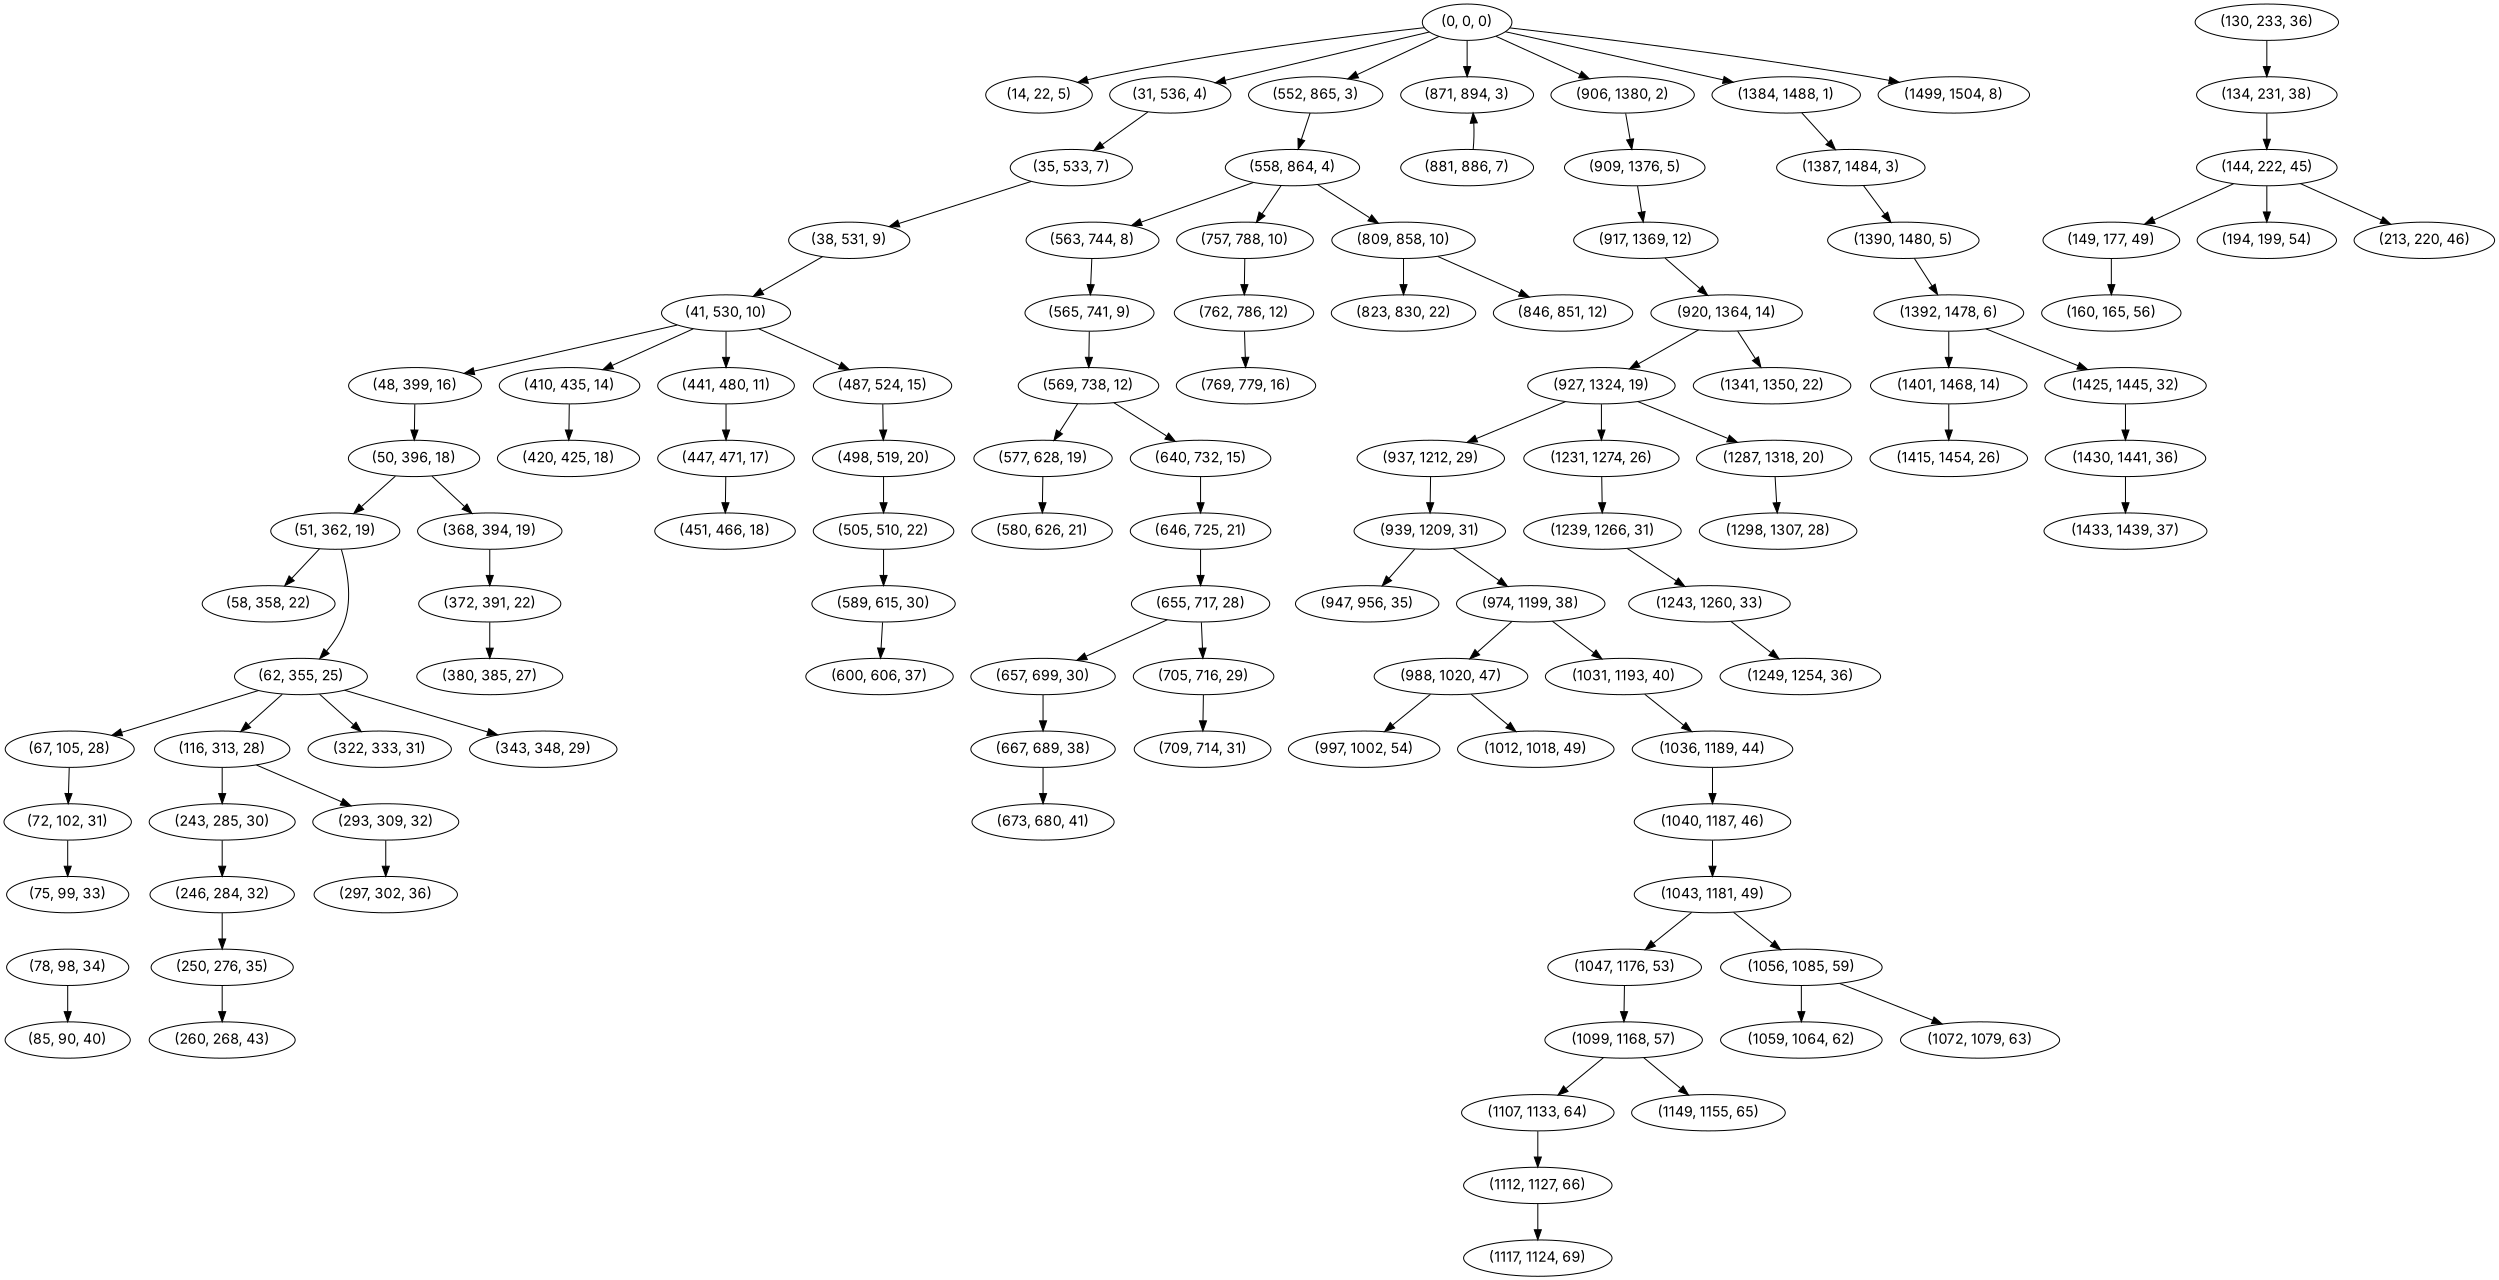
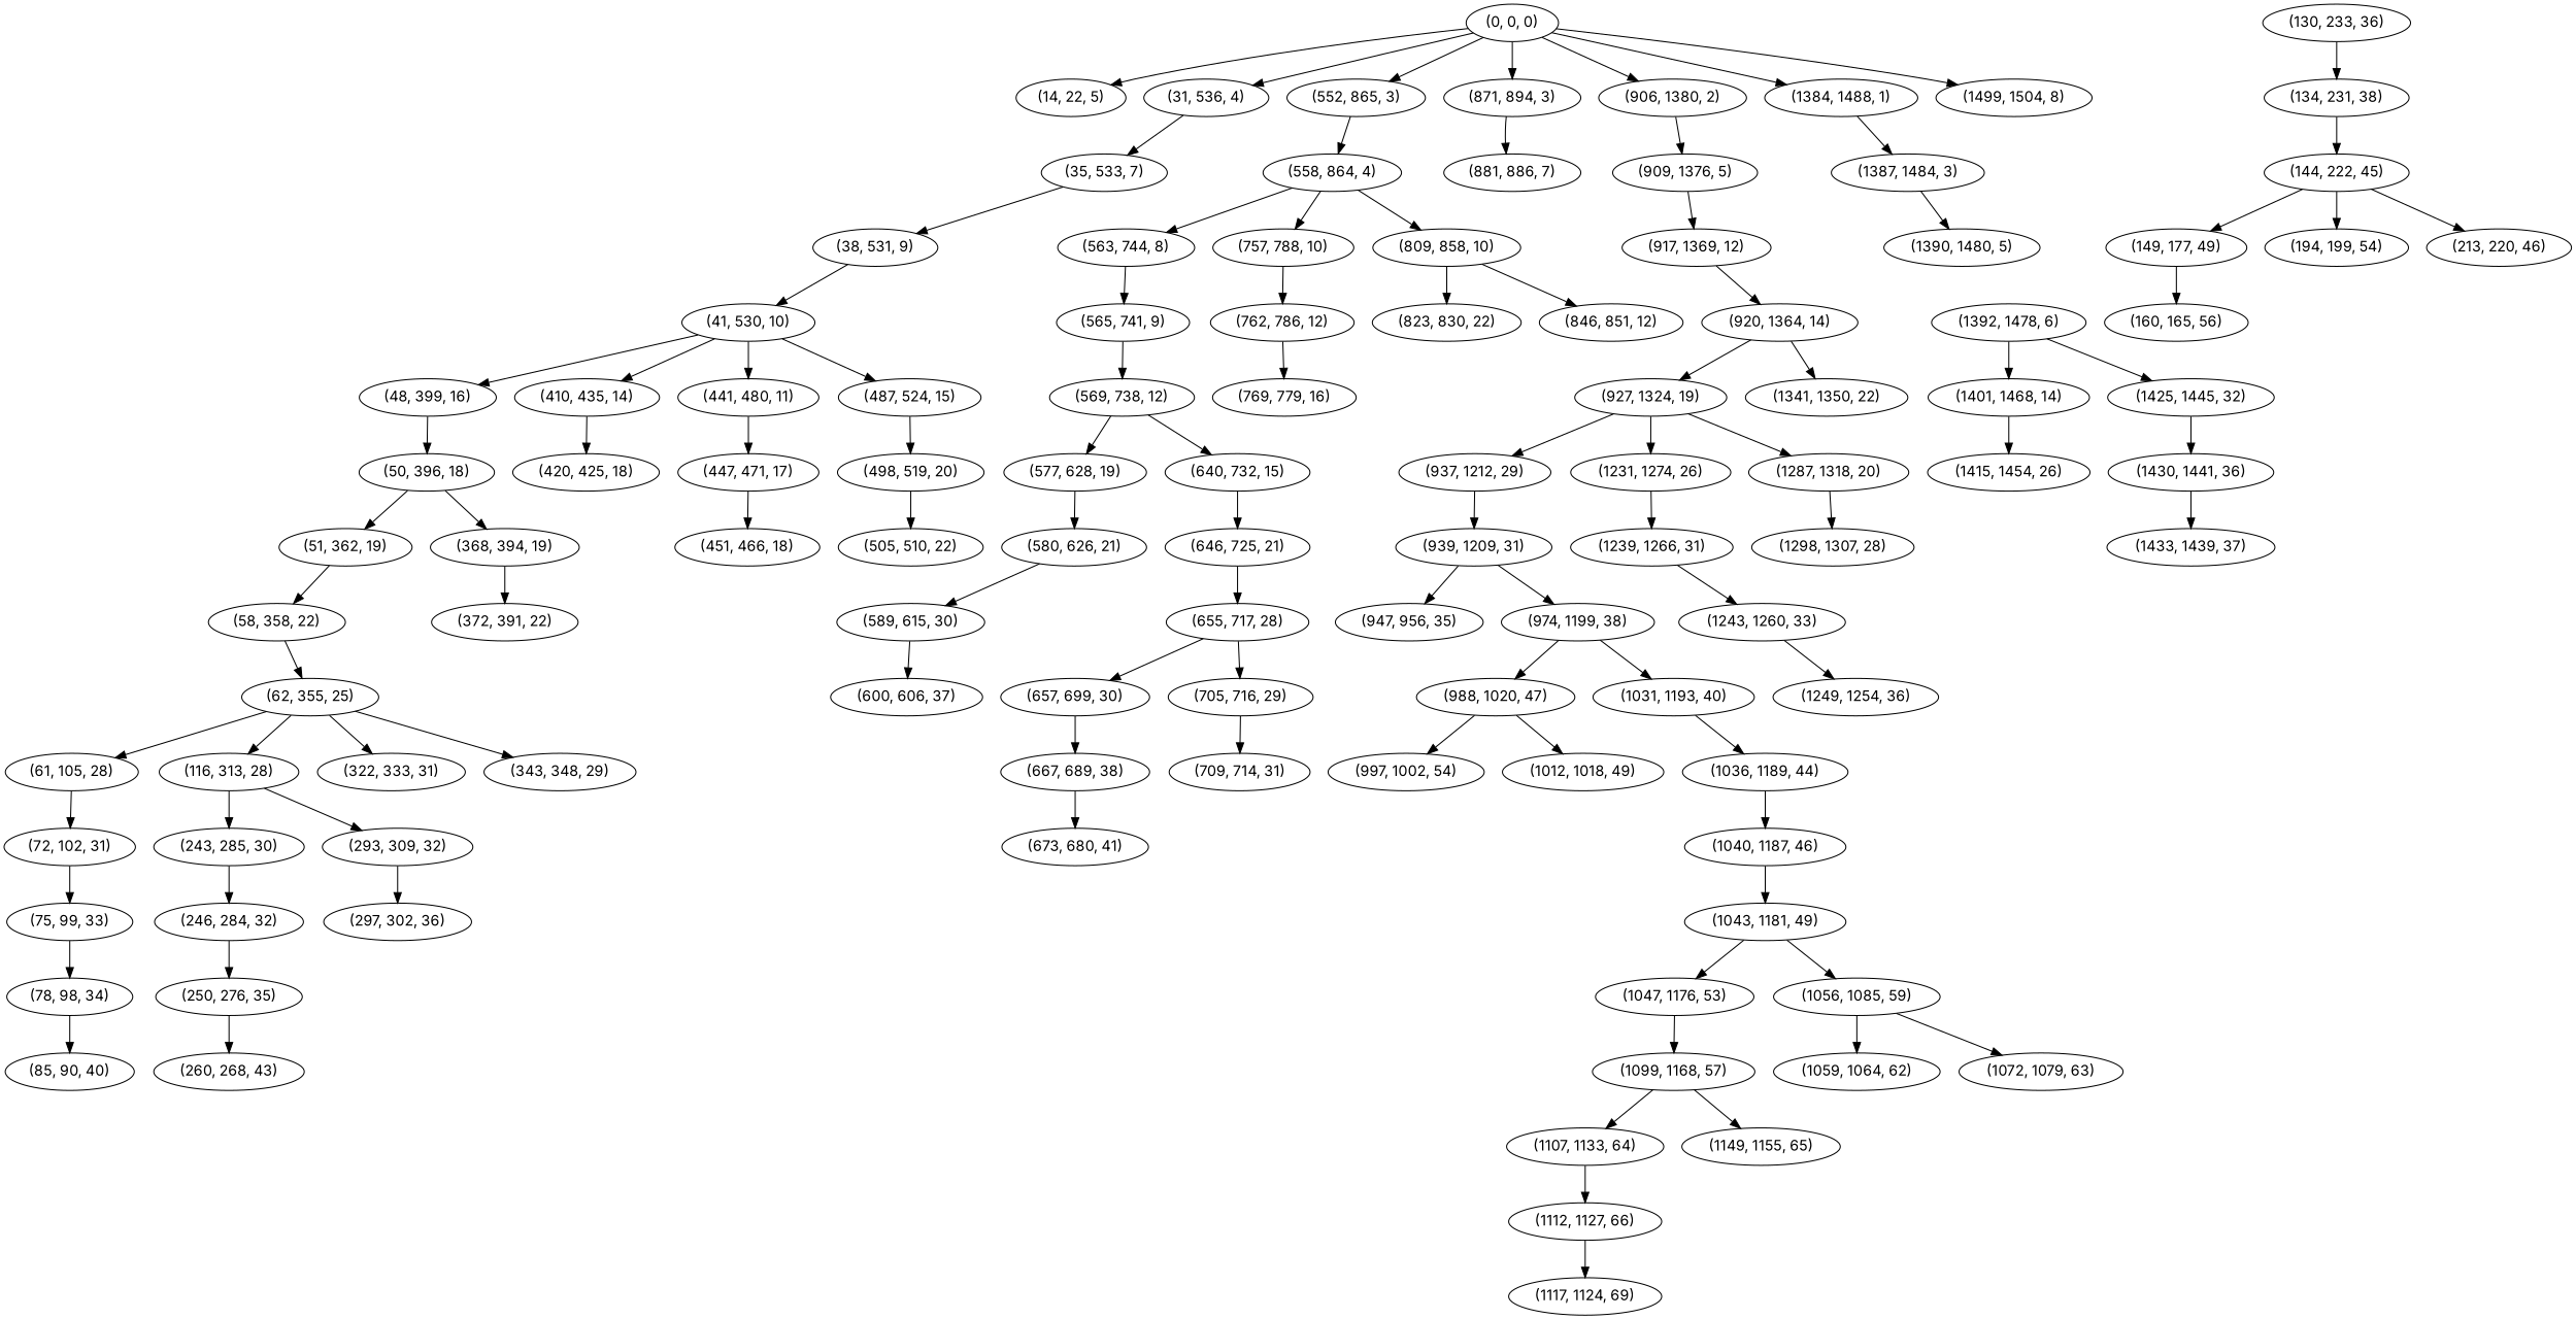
  digraph {
    fontname=Inter
    node [fontname=Inter]
    edge [fontname=Inter]
    "(0, 0, 0)"
    "(14, 22, 5)"
    "(31, 536, 4)"
    "(552, 865, 3)"
    "(871, 894, 3)"
    "(906, 1380, 2)"
    "(1384, 1488, 1)"
    "(1499, 1504, 8)"
    "(35, 533, 7)"
    "(558, 864, 4)"
    "(881, 886, 7)"
    "(909, 1376, 5)"
    "(1387, 1484, 3)"
    "(38, 531, 9)"
    "(41, 530, 10)"
    "(48, 399, 16)"
    "(410, 435, 14)"
    "(441, 480, 11)"
    "(487, 524, 15)"
    "(50, 396, 18)"
    "(420, 425, 18)"
    "(447, 471, 17)"
    "(498, 519, 20)"
    "(51, 362, 19)"
    "(368, 394, 19)"
    "(58, 358, 22)"
    "(372, 391, 22)"
    "(62, 355, 25)"
-   "(67, 105, 28)"
+   "(67, 105, 28)" [label="(61, 105, 28)"]
    "(116, 313, 28)"
    "(322, 333, 31)"
    "(343, 348, 29)"
    "(72, 102, 31)"
    n34 [label="(243, 285, 30)"]
    "(293, 309, 32)"
    "(75, 99, 33)"
    "(78, 98, 34)"
    "(85, 90, 40)"
    "(130, 233, 36)"
    "(134, 231, 38)"
    "(246, 284, 32)"
    "(297, 302, 36)"
    "(144, 222, 45)"
    "(149, 177, 49)"
    "(194, 199, 54)"
    "(213, 220, 46)"
    "(160, 165, 56)"
    "(250, 276, 35)"
    "(260, 268, 43)"
-   "(380, 385, 27)"
    "(451, 466, 18)"
    "(505, 510, 22)"
    "(563, 744, 8)"
    "(757, 788, 10)"
    "(809, 858, 10)"
    "(565, 741, 9)"
    "(762, 786, 12)"
    "(823, 830, 22)"
    "(846, 851, 12)"
    "(569, 738, 12)"
    "(577, 628, 19)"
    "(640, 732, 15)"
    "(580, 626, 21)"
    "(646, 725, 21)"
    "(589, 615, 30)"
    "(600, 606, 37)"
    "(655, 717, 28)"
    "(657, 699, 30)"
    "(705, 716, 29)"
    "(667, 689, 38)"
    "(709, 714, 31)"
    "(673, 680, 41)"
    "(769, 779, 16)"
    "(917, 1369, 12)"
    "(920, 1364, 14)"
    "(927, 1324, 19)"
    "(1341, 1350, 22)"
    "(937, 1212, 29)"
    "(1231, 1274, 26)"
    "(1287, 1318, 20)"
    "(939, 1209, 31)"
    "(1239, 1266, 31)"
    "(1298, 1307, 28)"
    "(947, 956, 35)"
    "(974, 1199, 38)"
    "(988, 1020, 47)"
    "(1031, 1193, 40)"
    "(997, 1002, 54)"
    "(1012, 1018, 49)"
    "(1036, 1189, 44)"
    "(1040, 1187, 46)"
    "(1043, 1181, 49)"
    "(1047, 1176, 53)"
    "(1056, 1085, 59)"
    "(1099, 1168, 57)"
    "(1059, 1064, 62)"
    "(1072, 1079, 63)"
    "(1107, 1133, 64)"
    "(1149, 1155, 65)"
    "(1112, 1127, 66)"
    "(1117, 1124, 69)"
    "(1243, 1260, 33)"
    "(1249, 1254, 36)"
    "(1390, 1480, 5)"
    "(1392, 1478, 6)"
    "(1401, 1468, 14)"
    "(1425, 1445, 32)"
    "(1415, 1454, 26)"
    "(1430, 1441, 36)"
    "(1433, 1439, 37)"
    "(0, 0, 0)" -> "(14, 22, 5)"
    "(0, 0, 0)" -> "(31, 536, 4)"
    "(0, 0, 0)" -> "(552, 865, 3)"
    "(0, 0, 0)" -> "(871, 894, 3)"
    "(0, 0, 0)" -> "(906, 1380, 2)"
    "(0, 0, 0)" -> "(1384, 1488, 1)"
    "(0, 0, 0)" -> "(1499, 1504, 8)"
    "(31, 536, 4)" -> "(35, 533, 7)"
    "(552, 865, 3)" -> "(558, 864, 4)"
-   "(881, 886, 7)" -> "(871, 894, 3)"
+   "(871, 894, 3)" -> "(881, 886, 7)"
    "(906, 1380, 2)" -> "(909, 1376, 5)"
    "(1384, 1488, 1)" -> "(1387, 1484, 3)"
    "(35, 533, 7)" -> "(38, 531, 9)"
    "(558, 864, 4)" -> "(563, 744, 8)"
    "(558, 864, 4)" -> "(757, 788, 10)"
    "(558, 864, 4)" -> "(809, 858, 10)"
    "(909, 1376, 5)" -> "(917, 1369, 12)"
    "(1387, 1484, 3)" -> "(1390, 1480, 5)"
    "(38, 531, 9)" -> "(41, 530, 10)"
    "(41, 530, 10)" -> "(48, 399, 16)"
    "(41, 530, 10)" -> "(410, 435, 14)"
    "(41, 530, 10)" -> "(441, 480, 11)"
    "(41, 530, 10)" -> "(487, 524, 15)"
    "(48, 399, 16)" -> "(50, 396, 18)"
    "(410, 435, 14)" -> "(420, 425, 18)"
    "(441, 480, 11)" -> "(447, 471, 17)"
    "(487, 524, 15)" -> "(498, 519, 20)"
    "(50, 396, 18)" -> "(51, 362, 19)"
    "(50, 396, 18)" -> "(368, 394, 19)"
    "(447, 471, 17)" -> "(451, 466, 18)"
    "(498, 519, 20)" -> "(505, 510, 22)"
    "(51, 362, 19)" -> "(58, 358, 22)"
    "(368, 394, 19)" -> "(372, 391, 22)"
-   "(51, 362, 19)" -> "(62, 355, 25)"
-   "(372, 391, 22)" -> "(380, 385, 27)"
+   "(58, 358, 22)" -> "(62, 355, 25)"
    "(62, 355, 25)" -> "(67, 105, 28)"
    "(62, 355, 25)" -> "(116, 313, 28)"
    "(62, 355, 25)" -> "(322, 333, 31)"
    "(62, 355, 25)" -> "(343, 348, 29)"
    "(67, 105, 28)" -> "(72, 102, 31)"
    "(116, 313, 28)" -> n34
    "(116, 313, 28)" -> "(293, 309, 32)"
    "(72, 102, 31)" -> "(75, 99, 33)"
    n34 -> "(246, 284, 32)"
    "(293, 309, 32)" -> "(297, 302, 36)"
+   "(75, 99, 33)" -> "(78, 98, 34)"
    "(78, 98, 34)" -> "(85, 90, 40)"
    "(130, 233, 36)" -> "(134, 231, 38)"
    "(134, 231, 38)" -> "(144, 222, 45)"
    "(246, 284, 32)" -> "(250, 276, 35)"
    "(144, 222, 45)" -> "(149, 177, 49)"
    "(144, 222, 45)" -> "(194, 199, 54)"
    "(144, 222, 45)" -> "(213, 220, 46)"
    "(149, 177, 49)" -> "(160, 165, 56)"
    "(250, 276, 35)" -> "(260, 268, 43)"
    "(563, 744, 8)" -> "(565, 741, 9)"
    "(757, 788, 10)" -> "(762, 786, 12)"
    "(809, 858, 10)" -> "(823, 830, 22)"
    "(809, 858, 10)" -> "(846, 851, 12)"
    "(565, 741, 9)" -> "(569, 738, 12)"
    "(762, 786, 12)" -> "(769, 779, 16)"
    "(569, 738, 12)" -> "(577, 628, 19)"
    "(569, 738, 12)" -> "(640, 732, 15)"
    "(577, 628, 19)" -> "(580, 626, 21)"
    "(640, 732, 15)" -> "(646, 725, 21)"
-   "(505, 510, 22)" -> "(589, 615, 30)"
+   "(580, 626, 21)" -> "(589, 615, 30)"
    "(646, 725, 21)" -> "(655, 717, 28)"
    "(589, 615, 30)" -> "(600, 606, 37)"
    "(655, 717, 28)" -> "(657, 699, 30)"
    "(655, 717, 28)" -> "(705, 716, 29)"
    "(657, 699, 30)" -> "(667, 689, 38)"
    "(705, 716, 29)" -> "(709, 714, 31)"
    "(667, 689, 38)" -> "(673, 680, 41)"
    "(917, 1369, 12)" -> "(920, 1364, 14)"
    "(920, 1364, 14)" -> "(927, 1324, 19)"
    "(920, 1364, 14)" -> "(1341, 1350, 22)"
    "(927, 1324, 19)" -> "(937, 1212, 29)"
    "(927, 1324, 19)" -> "(1231, 1274, 26)"
    "(927, 1324, 19)" -> "(1287, 1318, 20)"
    "(937, 1212, 29)" -> "(939, 1209, 31)"
    "(1231, 1274, 26)" -> "(1239, 1266, 31)"
    "(1287, 1318, 20)" -> "(1298, 1307, 28)"
    "(939, 1209, 31)" -> "(947, 956, 35)"
    "(939, 1209, 31)" -> "(974, 1199, 38)"
    "(1239, 1266, 31)" -> "(1243, 1260, 33)"
    "(974, 1199, 38)" -> "(988, 1020, 47)"
    "(974, 1199, 38)" -> "(1031, 1193, 40)"
    "(988, 1020, 47)" -> "(997, 1002, 54)"
    "(988, 1020, 47)" -> "(1012, 1018, 49)"
    "(1031, 1193, 40)" -> "(1036, 1189, 44)"
    "(1036, 1189, 44)" -> "(1040, 1187, 46)"
    "(1040, 1187, 46)" -> "(1043, 1181, 49)"
    "(1043, 1181, 49)" -> "(1047, 1176, 53)"
    "(1043, 1181, 49)" -> "(1056, 1085, 59)"
    "(1047, 1176, 53)" -> "(1099, 1168, 57)"
    "(1056, 1085, 59)" -> "(1059, 1064, 62)"
    "(1056, 1085, 59)" -> "(1072, 1079, 63)"
    "(1099, 1168, 57)" -> "(1107, 1133, 64)"
    "(1099, 1168, 57)" -> "(1149, 1155, 65)"
    "(1107, 1133, 64)" -> "(1112, 1127, 66)"
    "(1112, 1127, 66)" -> "(1117, 1124, 69)"
    "(1243, 1260, 33)" -> "(1249, 1254, 36)"
-   "(1390, 1480, 5)" -> "(1392, 1478, 6)"
    "(1392, 1478, 6)" -> "(1401, 1468, 14)"
    "(1392, 1478, 6)" -> "(1425, 1445, 32)"
    "(1401, 1468, 14)" -> "(1415, 1454, 26)"
    "(1425, 1445, 32)" -> "(1430, 1441, 36)"
    "(1430, 1441, 36)" -> "(1433, 1439, 37)"
  }
